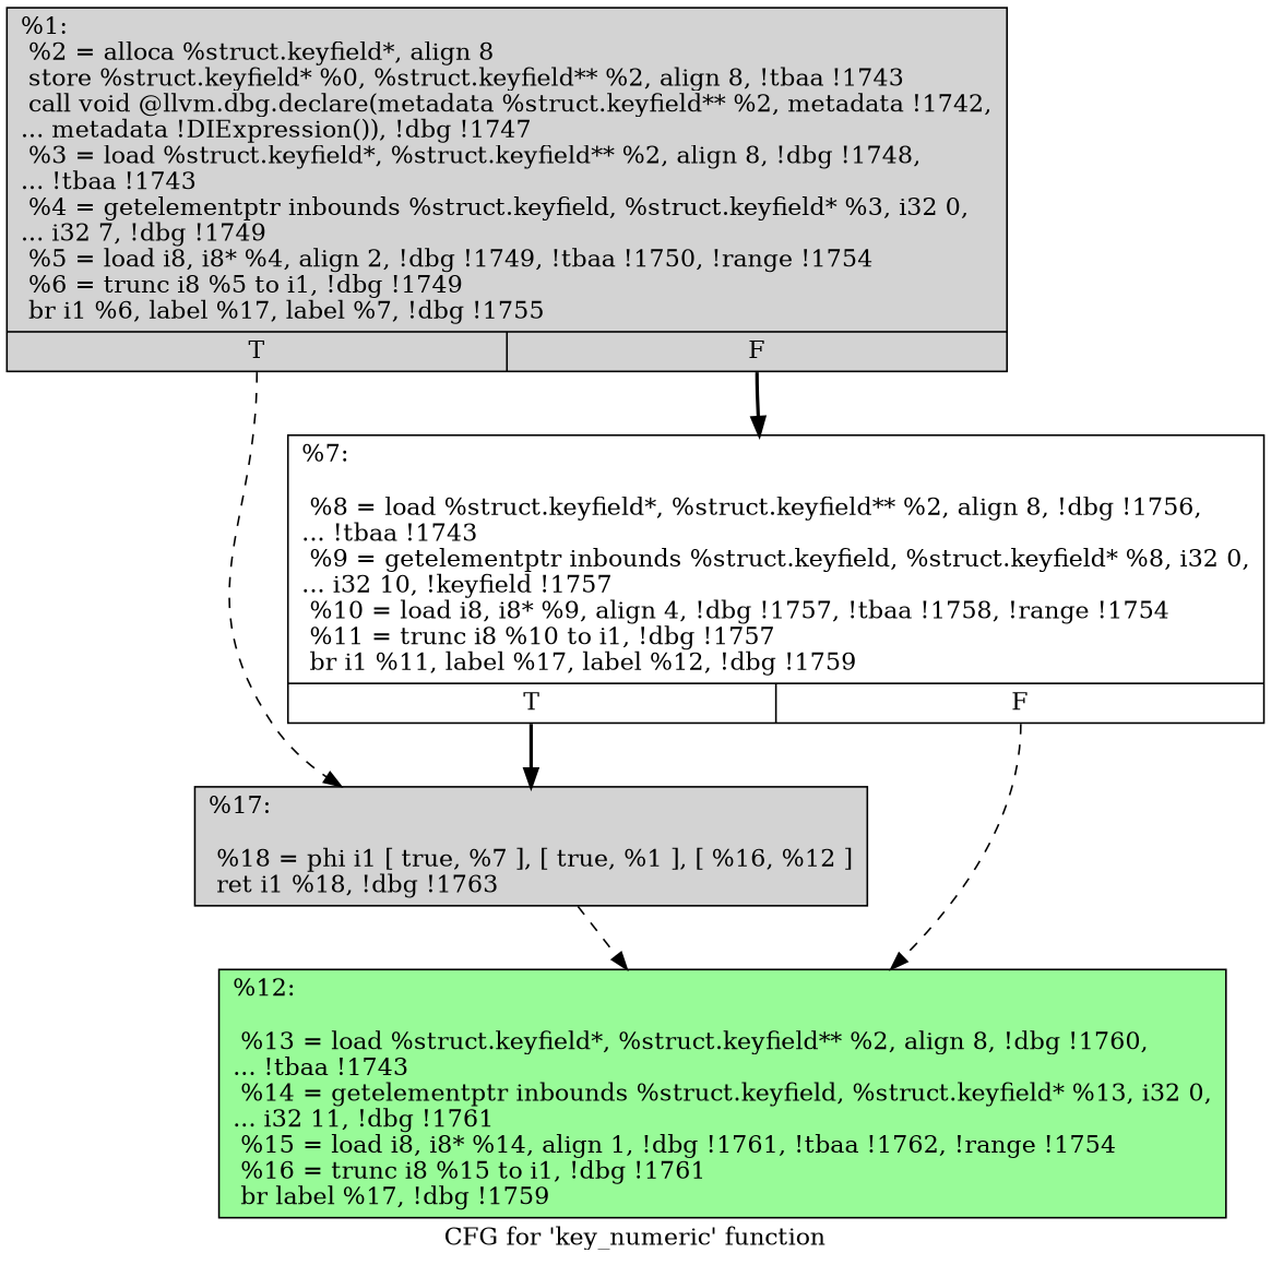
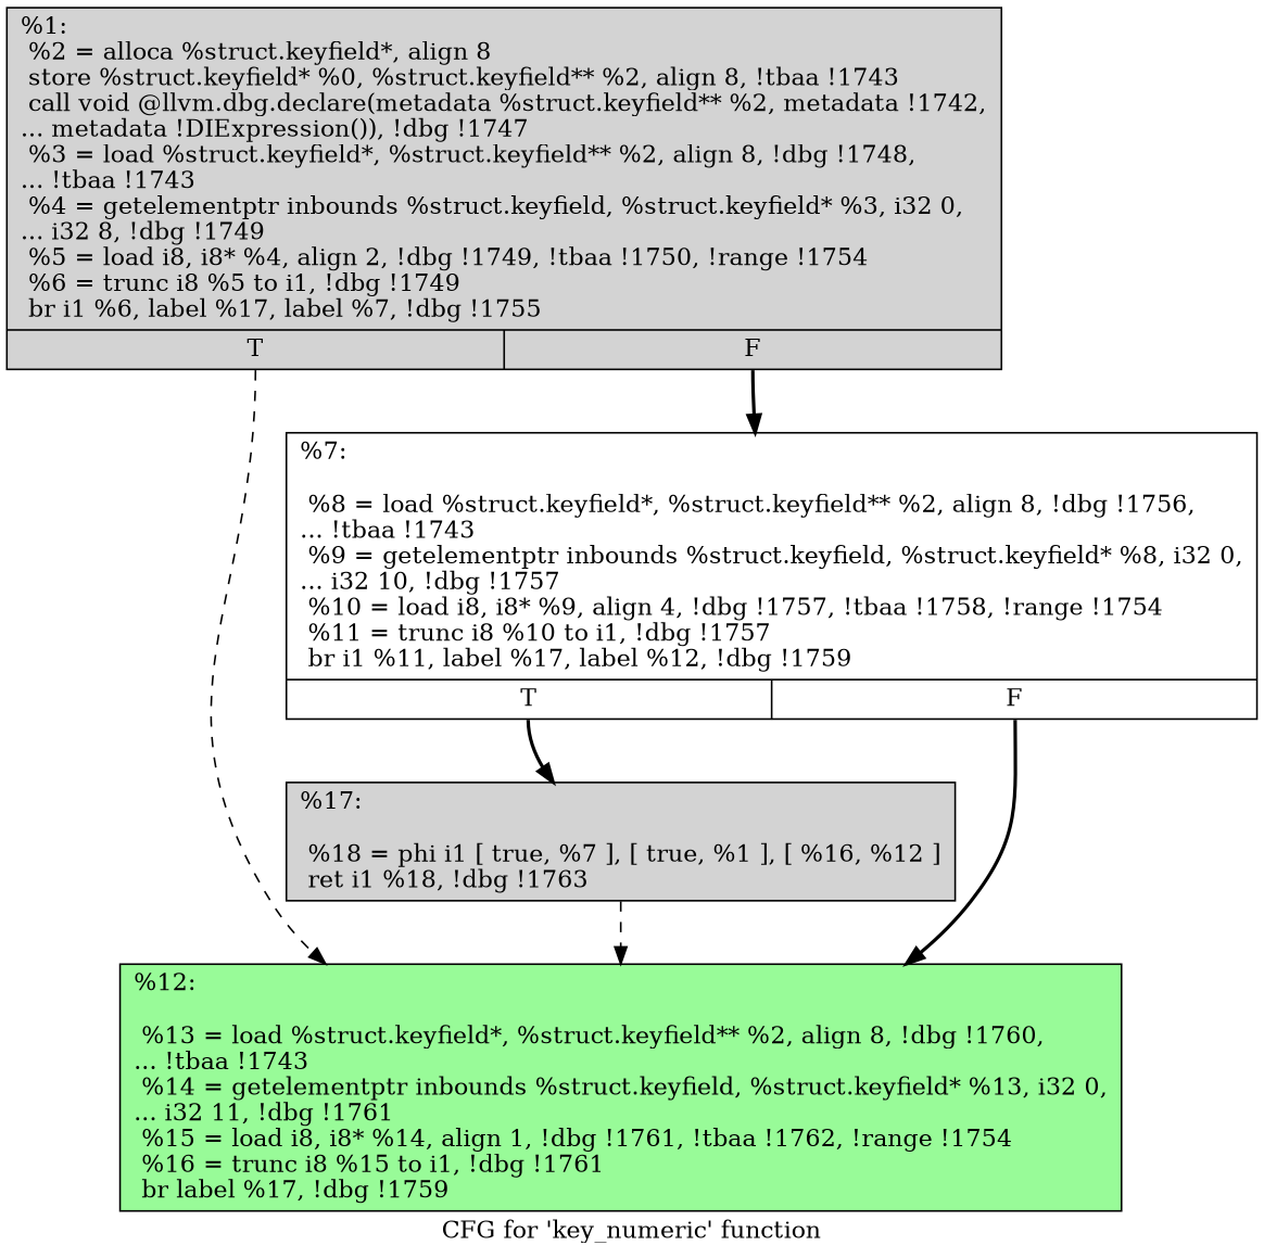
  digraph {
    label="CFG for 'key_numeric' function"
    node [fillcolor=lightgrey shape=record style=filled]
    edge [style=bold tailport=s0]
-   n1 [label="{%1:\l  %2 = alloca %struct.keyfield*, align 8\l  store %struct.keyfield* %0, %struct.keyfield** %2, align 8, !tbaa !1743\l  call void @llvm.dbg.declare(metadata %struct.keyfield** %2, metadata !1742,\l... metadata !DIExpression()), !dbg !1747\l  %3 = load %struct.keyfield*, %struct.keyfield** %2, align 8, !dbg !1748,\l... !tbaa !1743\l  %4 = getelementptr inbounds %struct.keyfield, %struct.keyfield* %3, i32 0,\l... i32 7, !dbg !1749\l  %5 = load i8, i8* %4, align 2, !dbg !1749, !tbaa !1750, !range !1754\l  %6 = trunc i8 %5 to i1, !dbg !1749\l  br i1 %6, label %17, label %7, !dbg !1755\l|{<s0>T|<s1>F}}"]
+   n1 [label="{%1:\l  %2 = alloca %struct.keyfield*, align 8\l  store %struct.keyfield* %0, %struct.keyfield** %2, align 8, !tbaa !1743\l  call void @llvm.dbg.declare(metadata %struct.keyfield** %2, metadata !1742,\l... metadata !DIExpression()), !dbg !1747\l  %3 = load %struct.keyfield*, %struct.keyfield** %2, align 8, !dbg !1748,\l... !tbaa !1743\l  %4 = getelementptr inbounds %struct.keyfield, %struct.keyfield* %3, i32 0,\l... i32 8, !dbg !1749\l  %5 = load i8, i8* %4, align 2, !dbg !1749, !tbaa !1750, !range !1754\l  %6 = trunc i8 %5 to i1, !dbg !1749\l  br i1 %6, label %17, label %7, !dbg !1755\l|{<s0>T|<s1>F}}"]
    n2 [label="{%17:\l\l  %18 = phi i1 [ true, %7 ], [ true, %1 ], [ %16, %12 ]\l  ret i1 %18, !dbg !1763\l}"]
-   n3 [fillcolor=white label="{%7:\l\l  %8 = load %struct.keyfield*, %struct.keyfield** %2, align 8, !dbg !1756,\l... !tbaa !1743\l  %9 = getelementptr inbounds %struct.keyfield, %struct.keyfield* %8, i32 0,\l... i32 10, !keyfield !1757\l  %10 = load i8, i8* %9, align 4, !dbg !1757, !tbaa !1758, !range !1754\l  %11 = trunc i8 %10 to i1, !dbg !1757\l  br i1 %11, label %17, label %12, !dbg !1759\l|{<s0>T|<s1>F}}"]
+   n3 [fillcolor=white label="{%7:\l\l  %8 = load %struct.keyfield*, %struct.keyfield** %2, align 8, !dbg !1756,\l... !tbaa !1743\l  %9 = getelementptr inbounds %struct.keyfield, %struct.keyfield* %8, i32 0,\l... i32 10, !dbg !1757\l  %10 = load i8, i8* %9, align 4, !dbg !1757, !tbaa !1758, !range !1754\l  %11 = trunc i8 %10 to i1, !dbg !1757\l  br i1 %11, label %17, label %12, !dbg !1759\l|{<s0>T|<s1>F}}"]
    n4 [fillcolor=palegreen label="{%12:\l\l  %13 = load %struct.keyfield*, %struct.keyfield** %2, align 8, !dbg !1760,\l... !tbaa !1743\l  %14 = getelementptr inbounds %struct.keyfield, %struct.keyfield* %13, i32 0,\l... i32 11, !dbg !1761\l  %15 = load i8, i8* %14, align 1, !dbg !1761, !tbaa !1762, !range !1754\l  %16 = trunc i8 %15 to i1, !dbg !1761\l  br label %17, !dbg !1759\l}"]
-   n1 -> n2 [style=dashed]
+   n1 -> n4 [style=dashed]
    n1 -> n3 [tailport=s1]
    n2 -> n4 [style=dashed]
    n3 -> n2
-   n3 -> n4 [style=dashed tailport=s1]
+   n3 -> n4 [tailport=s1]
  }
